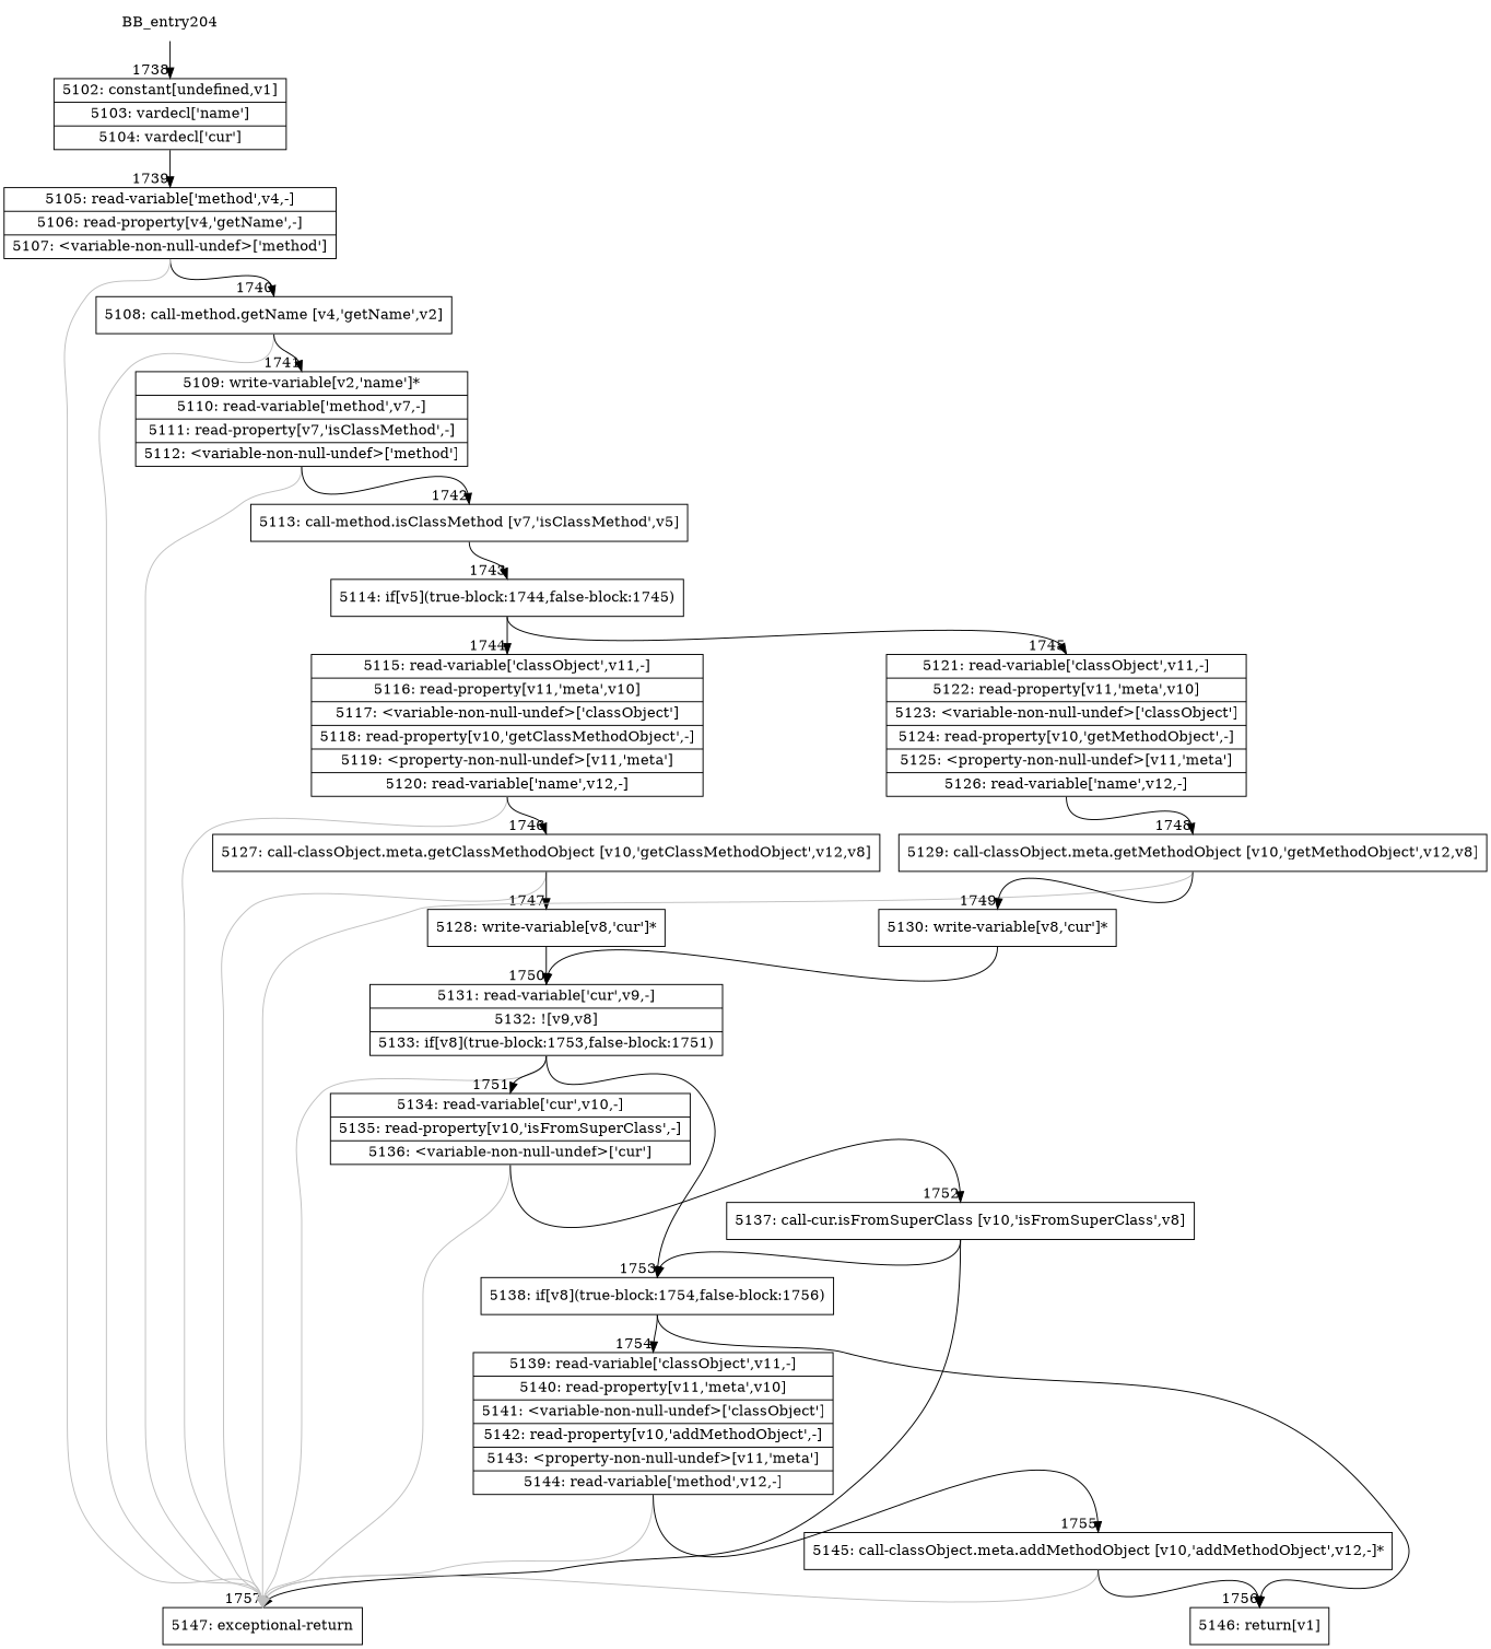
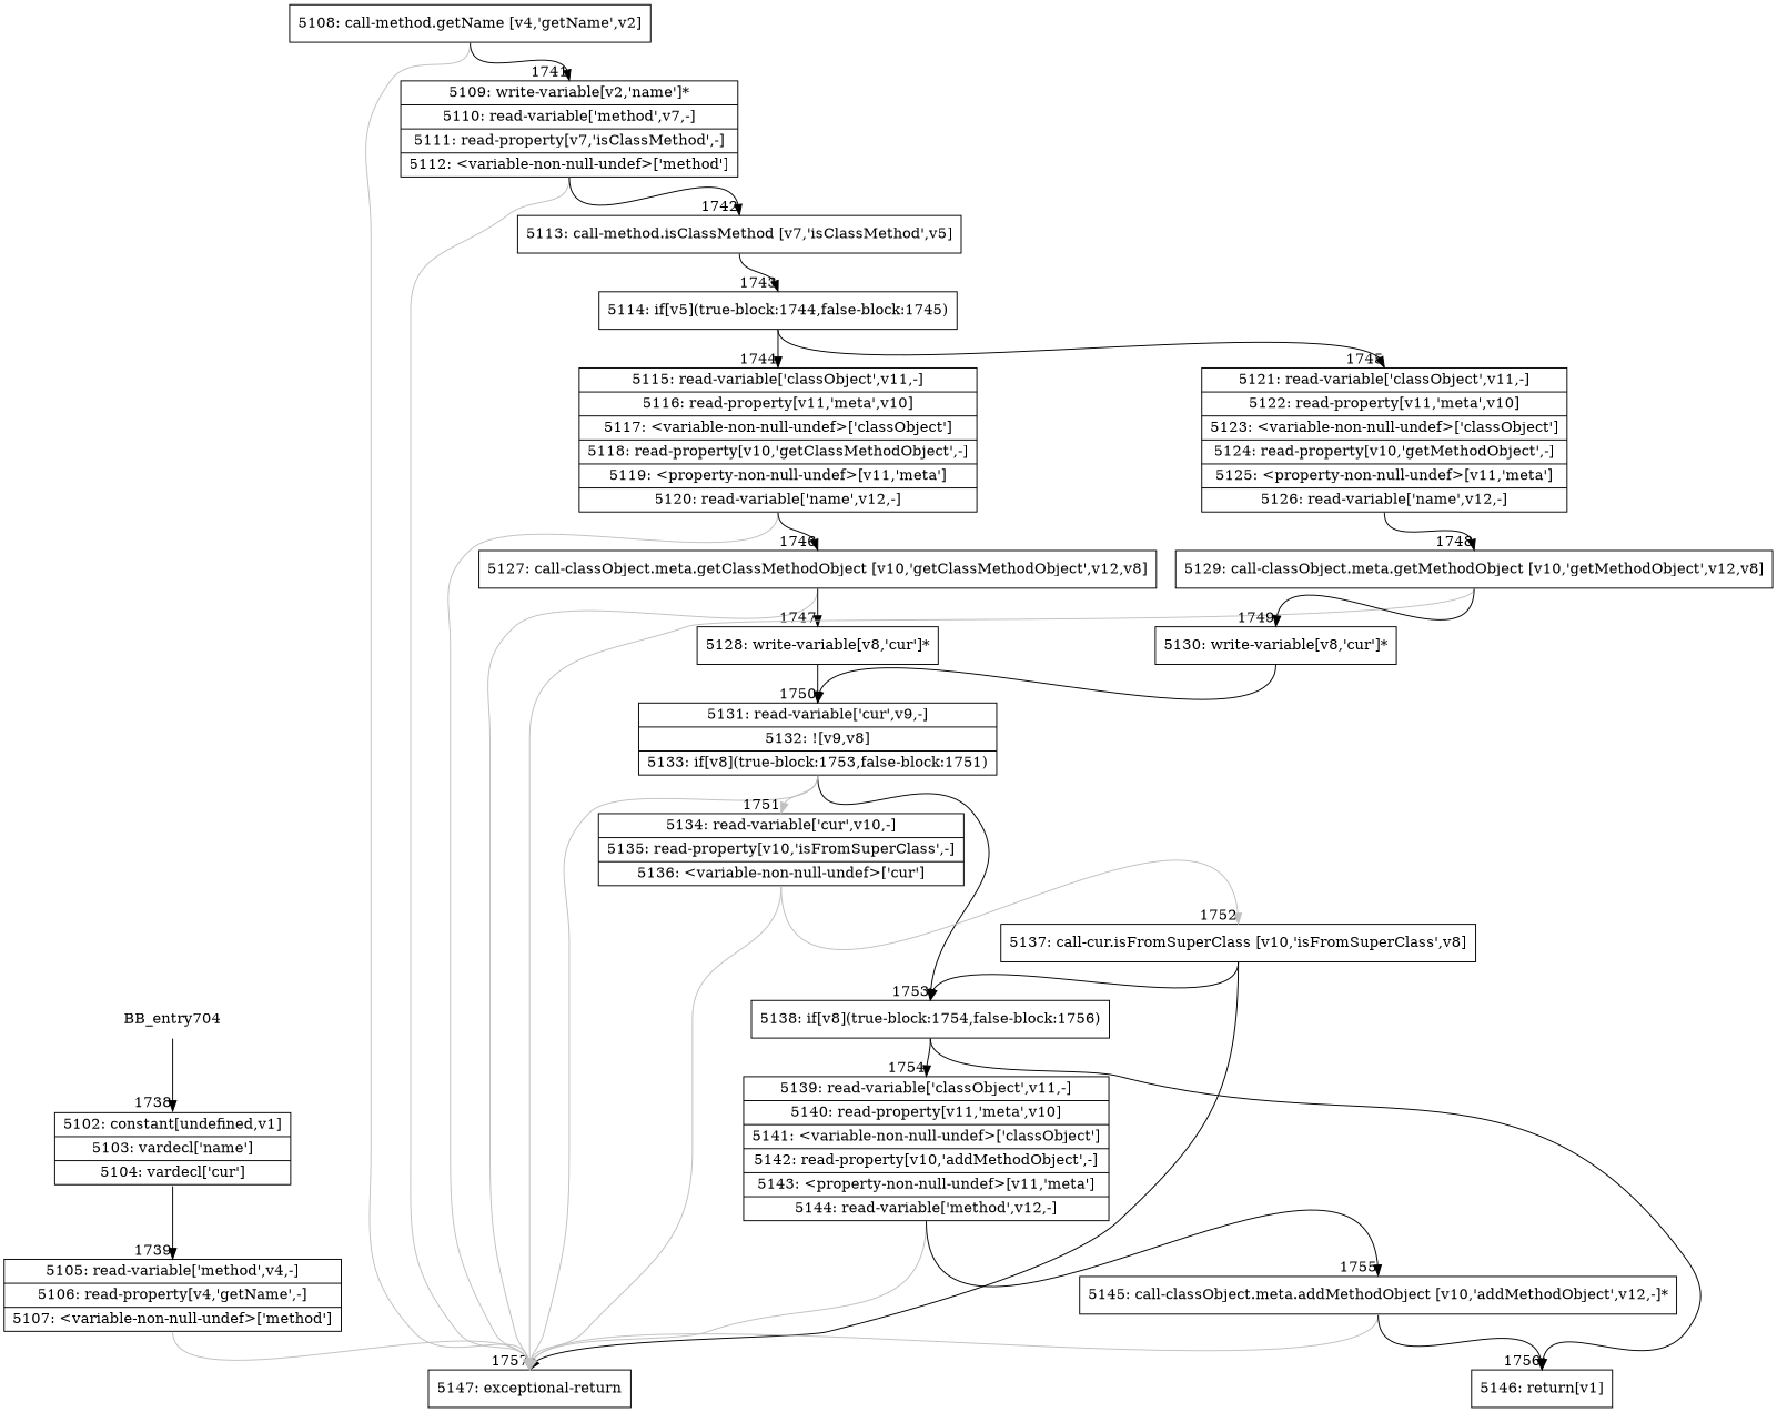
  digraph {
    rankdir=TD
    node [shape=record]
    edge [headport=n tailport=s]
-   BB_entry204 [shape=none]
+   BB_entry204 [shape=none label=BB_entry704]
    n2 [label="{5102: constant[undefined,v1]|5103: vardecl['name']|5104: vardecl['cur']}"]
    n3 [label="{5105: read-variable['method',v4,-]|5106: read-property[v4,'getName',-]|5107: \<variable-non-null-undef\>['method']}"]
    n4 [label="{5108: call-method.getName [v4,'getName',v2]}"]
    n5 [label="{5147: exceptional-return}"]
    n6 [label="{5109: write-variable[v2,'name']*|5110: read-variable['method',v7,-]|5111: read-property[v7,'isClassMethod',-]|5112: \<variable-non-null-undef\>['method']}"]
    n7 [label="{5113: call-method.isClassMethod [v7,'isClassMethod',v5]}"]
    n8 [label="{5114: if[v5](true-block:1744,false-block:1745)}"]
    n9 [label="{5115: read-variable['classObject',v11,-]|5116: read-property[v11,'meta',v10]|5117: \<variable-non-null-undef\>['classObject']|5118: read-property[v10,'getClassMethodObject',-]|5119: \<property-non-null-undef\>[v11,'meta']|5120: read-variable['name',v12,-]}"]
    n10 [label="{5121: read-variable['classObject',v11,-]|5122: read-property[v11,'meta',v10]|5123: \<variable-non-null-undef\>['classObject']|5124: read-property[v10,'getMethodObject',-]|5125: \<property-non-null-undef\>[v11,'meta']|5126: read-variable['name',v12,-]}"]
    n11 [label="{5127: call-classObject.meta.getClassMethodObject [v10,'getClassMethodObject',v12,v8]}"]
    n12 [label="{5129: call-classObject.meta.getMethodObject [v10,'getMethodObject',v12,v8]}"]
    n13 [label="{5128: write-variable[v8,'cur']*}"]
    n14 [label="{5130: write-variable[v8,'cur']*}"]
    n15 [label="{5131: read-variable['cur',v9,-]|5132: ![v9,v8]|5133: if[v8](true-block:1753,false-block:1751)}"]
    n16 [label="{5138: if[v8](true-block:1754,false-block:1756)}"]
    n17 [label="{5134: read-variable['cur',v10,-]|5135: read-property[v10,'isFromSuperClass',-]|5136: \<variable-non-null-undef\>['cur']}"]
    n18 [label="{5139: read-variable['classObject',v11,-]|5140: read-property[v11,'meta',v10]|5141: \<variable-non-null-undef\>['classObject']|5142: read-property[v10,'addMethodObject',-]|5143: \<property-non-null-undef\>[v11,'meta']|5144: read-variable['method',v12,-]}"]
    n19 [label="{5146: return[v1]}"]
    n20 [label="{5137: call-cur.isFromSuperClass [v10,'isFromSuperClass',v8]}"]
    n21 [label="{5145: call-classObject.meta.addMethodObject [v10,'addMethodObject',v12,-]*}"]
    BB_entry204 -> n2 [headlabel="    1738"]
    n2 -> n3 [headlabel="      1739"]
-   n3 -> n4 [headlabel="      1740"]
    n3 -> n5 [color=gray headlabel="      1757"]
    n4 -> n5 [color=gray]
    n4 -> n6 [headlabel="      1741"]
    n6 -> n5 [color=gray]
    n6 -> n7 [headlabel="      1742"]
    n7 -> n8 [headlabel="      1743"]
    n8 -> n9 [headlabel="      1744"]
    n8 -> n10 [headlabel="      1745"]
    n9 -> n5 [color=gray]
    n9 -> n11 [headlabel="      1746"]
    n10 -> n12 [headlabel="      1748"]
    n11 -> n5 [color=gray]
    n11 -> n13 [headlabel="      1747"]
    n12 -> n5 [color=gray]
    n12 -> n14 [headlabel="      1749"]
    n13 -> n15 [headlabel="      1750"]
    n14 -> n15
    n15 -> n5 [color=gray]
    n15 -> n16 [headlabel="      1753"]
-   n15 -> n17 [headlabel="      1751"]
+   n15 -> n17 [headlabel="      1751" color=gray]
    n16 -> n18 [headlabel="      1754"]
    n16 -> n19 [headlabel="      1756"]
    n17 -> n5 [color=gray]
-   n17 -> n20 [headlabel="      1752"]
+   n17 -> n20 [headlabel="      1752" color=gray]
    n18 -> n5 [color=gray]
    n18 -> n21 [headlabel="      1755"]
    n20 -> n5 [color=black]
    n20 -> n16
    n21 -> n5 [color=gray]
    n21 -> n19
  }
